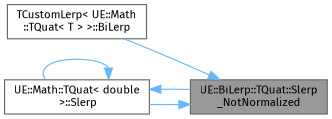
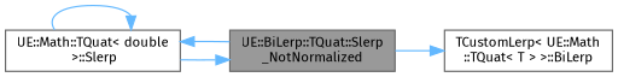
  digraph {
    fontname="Fira Sans"
    rankdir=RL
    node [color=grey40 fillcolor=white fontname="Fira Sans" fontsize=10 shape=box style=filled]
    edge [color=steelblue1 dir=back fontname="Fira Sans" fontsize=10 labelfontname=Helvetica labelfontsize=10 style=solid]
    n1 [color=gray40 fillcolor=grey60 fontcolor=black height=0.2 label="UE::BiLerp::TQuat::Slerp\l_NotNormalized" width=0.4]
    n2 [height=0.2 label="TCustomLerp\< UE::Math\l::TQuat\< T \> \>::BiLerp" width=0.4]
    n3 [height=0.2 label="UE::Math::TQuat\< double\l \>::Slerp" width=0.4]
-   n1 -> n2
+   n2 -> n1
    n1 -> n3
    n3 -> n1
    n3 -> n3
  }
